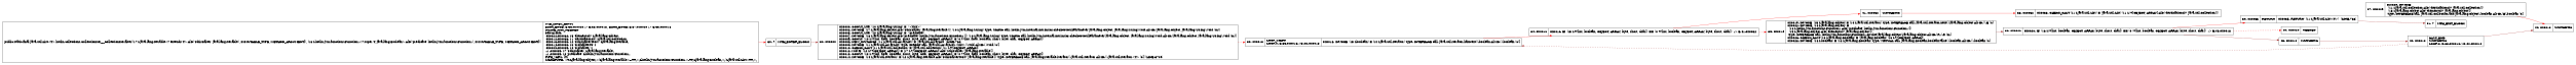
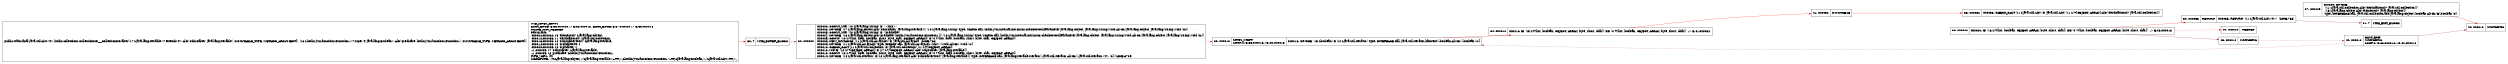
  digraph {
    rankdir=LR
    node [shape=record]
    edge [color=red]
    n1 [label="{30\:\ ?|MTH_ENTER_BLOCK\l}"]
    n2 [label="{32\:\ 0x0000|0x0000: CONST_STR  (r0 I:java.lang.String) =  \"\<this\>\" \l0x0002: INVOKE  (r7 I:java.lang.Object A[D('$this$filter' java.lang.Iterable)]), (r0 I:java.lang.String) type: STATIC call: kotlin.jvm.internal.Intrinsics.checkNotNullParameter(java.lang.Object, java.lang.String):void A[MD:(java.lang.Object, java.lang.String):void (m)]\l0x0005: CONST_STR  (r0 I:java.lang.String) =  \"predicate\" \l0x0007: INVOKE  (r8 I:java.lang.Object A[D('predicate' kotlin.jvm.functions.Function1)]), (r0 I:java.lang.String) type: STATIC call: kotlin.jvm.internal.Intrinsics.checkNotNullParameter(java.lang.Object, java.lang.String):void A[MD:(java.lang.Object, java.lang.String):void (m)]\l0x000a: CONST  (r0 I:??[int, float, boolean, short, byte, char, OBJECT, ARRAY]) = (0 ??[int, float, boolean, short, byte, char, OBJECT, ARRAY]) \l0x000b: NEW_INSTANCE  (r1 I:java.util.ArrayList) =  java.util.ArrayList  (LINE:766)\l0x000d: INVOKE  (r1 I:java.util.ArrayList) type: DIRECT call: java.util.ArrayList.\<init\>():void A[MD:():void (c)]\l0x0010: CHECK_CAST (r1 I:java.util.Collection) = (java.util.Collection) (r1 I:??[OBJECT, ARRAY]) \l0x0012: MOVE  (r2 I:??[OBJECT, ARRAY]) = (r7 I:??[OBJECT, ARRAY] A[D('$this$filter' java.lang.Iterable)]) \l0x0013: CONST  (r3 I:??[int, float, boolean, short, byte, char, OBJECT, ARRAY]) = (0 ??[int, float, boolean, short, byte, char, OBJECT, ARRAY]) \l0x0014: INVOKE  (r4 I:java.util.Iterator) = (r2 I:java.lang.Iterable A[D('$this$filterTo$iv' java.lang.Iterable)]) type: INTERFACE call: java.lang.Iterable.iterator():java.util.Iterator A[MD:():java.util.Iterator\<T\> (c)] (LINE:3709)\l}"]
-   n3 [label="{33\:\ 0x0018|LOOP_START\lLOOP:0: B:33:0x0018\-\>B:42:0x0018\l|0x0018: INVOKE  (r5 I:boolean) = (r4 I:java.util.Iterator) type: INTERFACE call: java.util.Iterator.hasNext():boolean A[MD:():boolean (c)]\l}"]
+   n3 [label="{33\:\ 0x0018|LINES_START\lLOOP:0: B:33:0x0018\-\>B:42:0x0018\l|0x0018: INVOKE  (r5 I:boolean) = (r4 I:java.util.Iterator) type: INTERFACE call: java.util.Iterator.hasNext():boolean A[MD:():boolean (c)]\l}"]
    n4 [label="{34\:\ 0x001c|0x001c: IF  (r5 I:??[int, boolean, OBJECT, ARRAY, byte, short, char]) == (0 ??[int, boolean, OBJECT, ARRAY, byte, short, char])  \-\> B:41:0x0032 \l}"]
-   n5 [label="{35\:\ 0x001e|0x001e: INVOKE  (r5 I:java.lang.Object) = (r4 I:java.util.Iterator) type: INTERFACE call: java.util.Iterator.next():java.lang.Object A[MD:():E (c)]\l0x0022: INVOKE  (r6 I:java.lang.Object) = \l  (r8 I:kotlin.jvm.functions.Function1 A[D('predicate' kotlin.jvm.functions.Function1)])\l  (r5 I:java.lang.Object A[D('element$iv' java.lang.Object)])\l type: INTERFACE call: kotlin.jvm.functions.Function1.invoke(java.lang.Object):java.lang.Object A[MD:(P1):R (m)]\l0x0026: CHECK_CAST (r6 I:java.lang.Boolean) = (java.lang.Boolean) (r6 I:??[OBJECT, ARRAY]) \l0x0028: INVOKE  (r6 I:boolean) = (r6 I:java.lang.Boolean) type: VIRTUAL call: java.lang.Boolean.booleanValue():boolean A[MD:():boolean (c)]\l}"]
-   n6 [label="{41\:\ 0x0032|SYNTHETIC\l}"]
+   n6 [label="{41\:\ 0x0032|IMMUTABLE\l}"]
    n7 [label="{36\:\ 0x002c|0x002c: IF  (r6 I:??[int, boolean, OBJECT, ARRAY, byte, short, char]) == (0 ??[int, boolean, OBJECT, ARRAY, byte, short, char])  \-\> B:43:0x0018 \l}"]
    n8 [label="{38\:\ 0x0032|0x0033: CHECK_CAST (r1 I:java.util.List) = (java.util.List) (r1 I:??[OBJECT, ARRAY] A[D('destination$iv' java.util.Collection)]) \l}"]
    n9 [label="{40\:\ 0x002e|NEEDED\l}"]
    n10 [label="{43\:\ 0x0018|SYNTHETIC\l}"]
    n11 [label="{39\:\ 0x0035|RETURN\l|0x0035: RETURN  (r1 I:java.util.List\<T\>)  (LINE:766)\l}"]
    n12 [label="{42\:\ 0x0018|CAST_END\lSYNTHETIC\lLOOP:0: B:33:0x0018\-\>B:42:0x0018\l}"]
    n13 [label="{37\:\ 0x002e|0x002e: INVOKE  \l  (r1 I:java.util.Collection A[D('destination$iv' java.util.Collection)])\l  (r5 I:java.lang.Object A[D('element$iv' java.lang.Object)])\l type: INTERFACE call: java.util.Collection.add(java.lang.Object):boolean A[MD:(E):boolean (c)]\l}"]
    n14 [label="{44\:\ 0x0018|SYNTHETIC\l}"]
    n15 [label="{31\:\ ?|MTH_EXIT_BLOCK\l}"]
    n16 [label="{public static final java.util.List\<T\> kotlin.collections.CollectionsKt___CollectionsKt.filter((r7 I:java.lang.Iterable\<? extends T\> A[D('$this$filter' java.lang.Iterable), IMMUTABLE_TYPE, METHOD_ARGUMENT]), (r8 I:kotlin.jvm.functions.Function1\<? super T, java.lang.Boolean\> A[D('predicate' kotlin.jvm.functions.Function1), IMMUTABLE_TYPE, METHOD_ARGUMENT]))  | USE_LINES_HINTS\lBACK_EDGE: B:36:0x002c \-\> B:33:0x0018, BACK_EDGE: B:37:0x002e \-\> B:33:0x0018\lINLINE_NOT_NEEDED\lDebug Info:\l  0x0022\-0x0032: r5 'element$iv' Ljava\/lang\/Object;\l  0x0012\-0x0033: r1 'destination$iv' Ljava\/util\/Collection;\l  0x0013\-0x0033: r2 '$this$filterTo$iv' Ljava\/lang\/Iterable;\l  0x0014\-0x0033: r3 '$i$f$filterTo' I\l  0x000b\-0x0035: r0 '$i$f$filter' I\l  \-1 \-0x0035: r7 '$this$filter' Ljava\/lang\/Iterable;\l  \-1 \-0x0035: r8 'predicate' Lkotlin\/jvm\/functions\/Function1;\lTYPE_VARS: [T]\lSIGNATURE: \<T:Ljava\/lang\/Object;\>(Ljava\/lang\/Iterable\<+TT;\>;Lkotlin\/jvm\/functions\/Function1\<\-TT;Ljava\/lang\/Boolean;\>;)Ljava\/util\/List\<TT;\>;\l}"]
    n1 -> n2 [color=brown]
    n2 -> n3 [style=dashed]
    n3 -> n4
-   n4 -> n5 [style=dashed]
    n4 -> n6
-   n5 -> n7 [color=brown]
    n6 -> n8
    n7 -> n9 [style=dashed]
    n7 -> n10 [color=brown]
    n7 -> n11
-   n10 -> n12 [color=brown]
+   n10 -> n12 [color=brown style=dashed]
    n11 -> n15 [color=brown]
    n12 -> n3 [color=brown style=dashed]
    n12 -> n14 [color=brown]
    n13 -> n14
    n16 -> n1
  }
